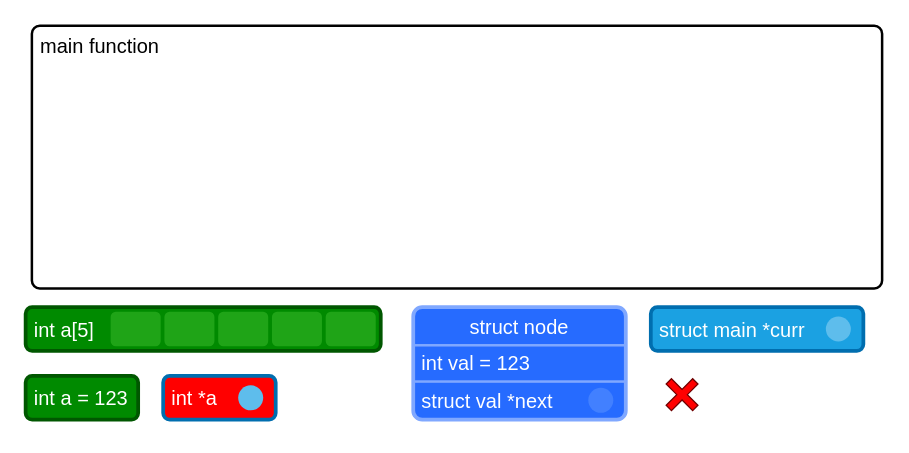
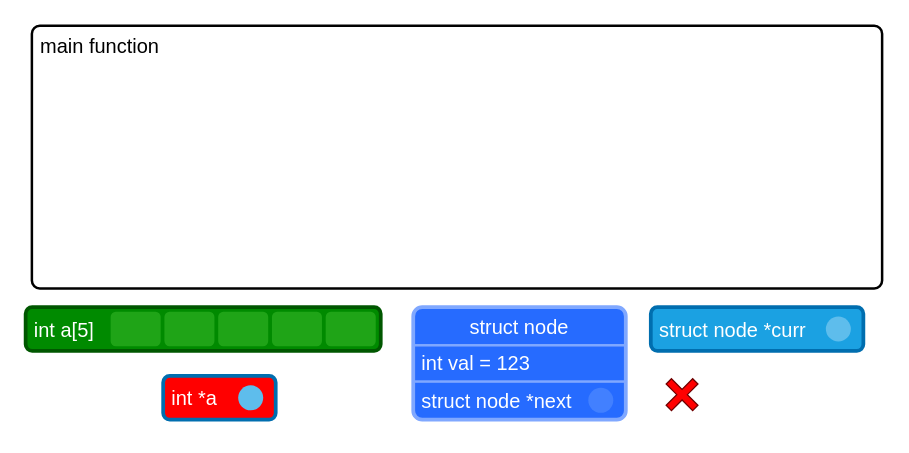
  <mxCell id="0" />
  <mxCell id="1" parent="0" />
  <mxCell id="2" value="main function" style="rounded=1;whiteSpace=wrap;html=1;verticalAlign=top;align=left;spacingLeft=5;strokeWidth=2;fontSize=16;arcSize=3;" parent="1" vertex="1"><mxGeometry x="25" y="20" width="680" height="210" as="geometry" /></mxCell>
  <mxCell id="3" value="" style="group" parent="1" vertex="1" connectable="0"><mxGeometry x="130" y="300" width="90" height="35" as="geometry" /></mxCell>
  <mxCell id="4" value="int *a" style="rounded=1;whiteSpace=wrap;html=1;strokeWidth=3;fillColor=#ff0000;fontColor=#ffffff;strokeColor=#006EAF;fontSize=16;align=left;spacingLeft=5;" parent="3" vertex="1"><mxGeometry width="90" height="35" as="geometry" /></mxCell>
  <mxCell id="5" value="" style="ellipse;whiteSpace=wrap;html=1;aspect=fixed;strokeColor=none;fillColor=#5ebdec;" parent="3" vertex="1"><mxGeometry x="60" y="7.5" width="20" height="20" as="geometry" /></mxCell>
  <mxCell id="6" value="" style="group" parent="1" vertex="1" connectable="0"><mxGeometry x="20" y="300" width="90" height="35" as="geometry" /></mxCell>
- <mxCell id="7" value="int a = 123" style="rounded=1;whiteSpace=wrap;html=1;strokeWidth=3;fillColor=#008a00;fontColor=#ffffff;strokeColor=#005700;fontSize=16;align=left;spacingLeft=5;" parent="6" vertex="1"><mxGeometry width="90" height="35" as="geometry" /></mxCell>
  <mxCell id="8" value="" style="group;fontColor=#ffffff;" parent="1" vertex="1" connectable="0"><mxGeometry x="330" y="245" width="170" height="95" as="geometry" /></mxCell>
  <mxCell id="9" value="struct node" style="rounded=1;whiteSpace=wrap;html=1;strokeWidth=3;fillColor=#266bff;fontColor=#FFFFFF;strokeColor=#80a8ff;fontSize=16;arcSize=8;verticalAlign=top;" parent="8" vertex="1"><mxGeometry width="170" height="90" as="geometry" /></mxCell>
  <mxCell id="10" value="" style="group;fontColor=#ffffff;" parent="8" vertex="1" connectable="0"><mxGeometry y="30.5" width="170" height="29" as="geometry" /></mxCell>
  <mxCell id="11" value="int val = 123" style="rounded=0;whiteSpace=wrap;html=1;fontFamily=Helvetica;fontSize=16;fontColor=#ffffff;fillColor=none;strokeWidth=2;strokeColor=#80a8ff;align=left;spacingLeft=5;" parent="10" vertex="1"><mxGeometry width="170" height="29" as="geometry" /></mxCell>
- <mxCell id="12" value="&lt;font style=&quot;font-size: 16px;&quot;&gt;struct val *next&lt;br&gt;&lt;/font&gt;" style="text;html=1;strokeColor=none;fillColor=none;align=left;verticalAlign=middle;whiteSpace=wrap;rounded=0;fontSize=11;fontFamily=Helvetica;fontColor=#FFFFFF;spacingLeft=5;" parent="8" vertex="1"><mxGeometry y="59.5" width="160" height="30" as="geometry" /></mxCell>
+ <mxCell id="12" value="&lt;font style=&quot;font-size: 16px;&quot;&gt;struct node *next&lt;br&gt;&lt;/font&gt;" style="text;html=1;strokeColor=none;fillColor=none;align=left;verticalAlign=middle;whiteSpace=wrap;rounded=0;fontSize=11;fontFamily=Helvetica;fontColor=#FFFFFF;spacingLeft=5;" parent="8" vertex="1"><mxGeometry y="59.5" width="160" height="30" as="geometry" /></mxCell>
  <mxCell id="13" value="" style="ellipse;whiteSpace=wrap;html=1;aspect=fixed;fontFamily=Helvetica;fontSize=11;fontColor=default;strokeColor=none;fillColor=#4280ff;" parent="8" vertex="1"><mxGeometry x="140" y="64.5" width="20" height="20" as="geometry" /></mxCell>
  <mxCell id="14" value="" style="group" parent="1" vertex="1" connectable="0"><mxGeometry x="520" y="245" width="170" height="35" as="geometry" /></mxCell>
- <mxCell id="15" value="struct main *curr" style="rounded=1;whiteSpace=wrap;html=1;strokeWidth=3;fillColor=#1ba1e2;fontColor=#ffffff;strokeColor=#006EAF;fontSize=16;align=left;spacingLeft=5;" parent="14" vertex="1"><mxGeometry width="170" height="35" as="geometry" /></mxCell>
+ <mxCell id="15" value="struct node *curr" style="rounded=1;whiteSpace=wrap;html=1;strokeWidth=3;fillColor=#1ba1e2;fontColor=#ffffff;strokeColor=#006EAF;fontSize=16;align=left;spacingLeft=5;" parent="14" vertex="1"><mxGeometry width="170" height="35" as="geometry" /></mxCell>
  <mxCell id="16" value="" style="ellipse;whiteSpace=wrap;html=1;aspect=fixed;strokeColor=none;fillColor=#5ebdec;" parent="14" vertex="1"><mxGeometry x="140" y="7.5" width="20" height="20" as="geometry" /></mxCell>
  <mxCell id="17" value="" style="group" parent="1" vertex="1" connectable="0"><mxGeometry x="20" y="245" width="290" height="35" as="geometry" /></mxCell>
  <mxCell id="18" value="int a[5]" style="rounded=1;whiteSpace=wrap;html=1;strokeWidth=3;fillColor=#008a00;fontColor=#ffffff;strokeColor=#005700;fontSize=16;align=left;spacingLeft=5;" parent="17" vertex="1"><mxGeometry width="284" height="35" as="geometry" /></mxCell>
  <mxCell id="19" value="" style="rounded=1;whiteSpace=wrap;html=1;fillColor=#1fa417;strokeColor=none;fontSize=16;fontColor=#FFFFFF;" parent="17" vertex="1"><mxGeometry x="68" y="3.75" width="40" height="27.5" as="geometry" /></mxCell>
  <mxCell id="20" value="" style="rounded=1;whiteSpace=wrap;html=1;fillColor=#1fa417;strokeColor=none;fontSize=16;fontColor=#FFFFFF;" parent="17" vertex="1"><mxGeometry x="111" y="3.75" width="40" height="27.5" as="geometry" /></mxCell>
  <mxCell id="21" value="" style="rounded=1;whiteSpace=wrap;html=1;fillColor=#1fa417;strokeColor=none;fontSize=16;fontColor=#FFFFFF;" parent="17" vertex="1"><mxGeometry x="154" y="3.75" width="40" height="27.5" as="geometry" /></mxCell>
  <mxCell id="22" value="" style="rounded=1;whiteSpace=wrap;html=1;fillColor=#1fa417;strokeColor=none;fontSize=16;fontColor=#FFFFFF;" parent="17" vertex="1"><mxGeometry x="197" y="3.75" width="40" height="27.5" as="geometry" /></mxCell>
  <mxCell id="23" value="" style="rounded=1;whiteSpace=wrap;html=1;fillColor=#1fa417;strokeColor=none;fontSize=16;fontColor=#FFFFFF;" parent="17" vertex="1"><mxGeometry x="240" y="3.75" width="40" height="27.5" as="geometry" /></mxCell>
  <mxCell id="24" value="" style="shape=cross;whiteSpace=wrap;html=1;rotation=45;fillColor=#ff0000;fontColor=#ffffff;strokeColor=#6F0000;" parent="1" vertex="1"><mxGeometry x="530" y="300" width="30" height="30" as="geometry" /></mxCell>
